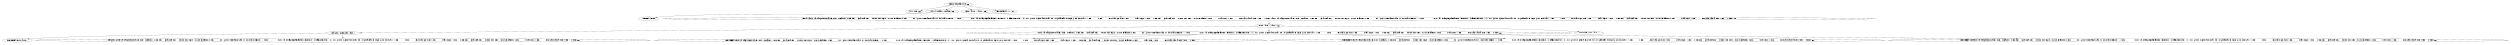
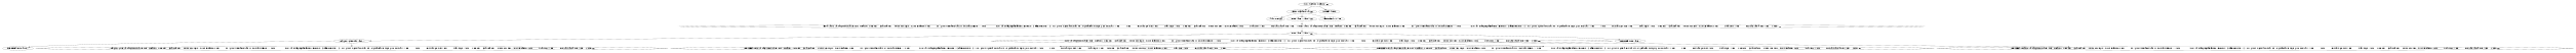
  digraph {
    fontname="DejaVu Sans Mono"
    node [fontname="DejaVu Sans Mono"]
    edge [fontname="DejaVu Sans Mono"]
    n1 [label=<(METHOD,createConsumer)<SUB>180</SUB>>]
    n2 [label=<(PARAM,this)<SUB>100</SUB>>]
    n3 [label=<(PARAM,Processor processor)<SUB>100</SUB>>]
    n4 [label=<(BLOCK,&lt;empty&gt;,&lt;empty&gt;)<SUB>100</SUB>>]
    n5 [label=<(METHOD_RETURN,ANY)<SUB>100</SUB>>]
    n6 [label=<(MODIFIER,PUBLIC)>]
    n7 [label=<(RETURN,return new DefaultConsumer&lt;E&gt;(this, processor) {\012\012    @Override\012    public void start() throws Exception {\012        if (!allowMultipleConsumers &amp;&amp; !consumers.isEmpty()) {\012            throw new IllegalStateException(&quot;Endpoint &quot; + getEndpointUri() + &quot; only allows 1 active consumer but you attempted to start a 2nd consumer.&quot;);\012        }\012        consumers.add(this);\012        super.start();\012    }\012\012    @Override\012    public void stop() throws Exception {\012        super.stop();\012        consumers.remove(this);\012    }\012};,return new DefaultConsumer&lt;E&gt;(this, processor) {\012\012    @Override\012    public void start() throws Exception {\012        if (!allowMultipleConsumers &amp;&amp; !consumers.isEmpty()) {\012            throw new IllegalStateException(&quot;Endpoint &quot; + getEndpointUri() + &quot; only allows 1 active consumer but you attempted to start a 2nd consumer.&quot;);\012        }\012        consumers.add(this);\012        super.start();\012    }\012\012    @Override\012    public void stop() throws Exception {\012        super.stop();\012        consumers.remove(this);\012    }\012};)<SUB>101</SUB>>]
    n8 [label=<(BLOCK,&lt;empty&gt;,&lt;empty&gt;)<SUB>101</SUB>>]
    n9 [label=<(&lt;operator&gt;.assignment,&lt;empty&gt;)>]
    n10 [label=<(&lt;init&gt;,new DefaultConsumer&lt;E&gt;(this, processor) {\012\012    @Override\012    public void start() throws Exception {\012        if (!allowMultipleConsumers &amp;&amp; !consumers.isEmpty()) {\012            throw new IllegalStateException(&quot;Endpoint &quot; + getEndpointUri() + &quot; only allows 1 active consumer but you attempted to start a 2nd consumer.&quot;);\012        }\012        consumers.add(this);\012        super.start();\012    }\012\012    @Override\012    public void stop() throws Exception {\012        super.stop();\012        consumers.remove(this);\012    }\012})<SUB>101</SUB>>]
    n11 [label=<(IDENTIFIER,$obj2,&lt;empty&gt;)>]
    n12 [label=<(IDENTIFIER,$obj2,&lt;empty&gt;)>]
    n13 [label=<(&lt;operator&gt;.alloc,new DefaultConsumer&lt;E&gt;(this, processor) {\012\012    @Override\012    public void start() throws Exception {\012        if (!allowMultipleConsumers &amp;&amp; !consumers.isEmpty()) {\012            throw new IllegalStateException(&quot;Endpoint &quot; + getEndpointUri() + &quot; only allows 1 active consumer but you attempted to start a 2nd consumer.&quot;);\012        }\012        consumers.add(this);\012        super.start();\012    }\012\012    @Override\012    public void stop() throws Exception {\012        super.stop();\012        consumers.remove(this);\012    }\012})<SUB>101</SUB>>]
    n14 [label=<(IDENTIFIER,$obj2,new DefaultConsumer&lt;E&gt;(this, processor) {\012\012    @Override\012    public void start() throws Exception {\012        if (!allowMultipleConsumers &amp;&amp; !consumers.isEmpty()) {\012            throw new IllegalStateException(&quot;Endpoint &quot; + getEndpointUri() + &quot; only allows 1 active consumer but you attempted to start a 2nd consumer.&quot;);\012        }\012        consumers.add(this);\012        super.start();\012    }\012\012    @Override\012    public void stop() throws Exception {\012        super.stop();\012        consumers.remove(this);\012    }\012})>]
    n15 [label=<(IDENTIFIER,this,new DefaultConsumer&lt;E&gt;(this, processor) {\012\012    @Override\012    public void start() throws Exception {\012        if (!allowMultipleConsumers &amp;&amp; !consumers.isEmpty()) {\012            throw new IllegalStateException(&quot;Endpoint &quot; + getEndpointUri() + &quot; only allows 1 active consumer but you attempted to start a 2nd consumer.&quot;);\012        }\012        consumers.add(this);\012        super.start();\012    }\012\012    @Override\012    public void stop() throws Exception {\012        super.stop();\012        consumers.remove(this);\012    }\012})<SUB>101</SUB>>]
    n16 [label=<(IDENTIFIER,processor,new DefaultConsumer&lt;E&gt;(this, processor) {\012\012    @Override\012    public void start() throws Exception {\012        if (!allowMultipleConsumers &amp;&amp; !consumers.isEmpty()) {\012            throw new IllegalStateException(&quot;Endpoint &quot; + getEndpointUri() + &quot; only allows 1 active consumer but you attempted to start a 2nd consumer.&quot;);\012        }\012        consumers.add(this);\012        super.start();\012    }\012\012    @Override\012    public void stop() throws Exception {\012        super.stop();\012        consumers.remove(this);\012    }\012})<SUB>101</SUB>>]
    n1 -> n2
-   n1 -> n3
+   n3 -> n1
    n1 -> n4
    n1 -> n5
    n3 -> n6
    n4 -> n7
    n7 -> n8
    n8 -> n9
    n8 -> n10
    n8 -> n11
    n9 -> n12
    n9 -> n13
    n10 -> n14
    n10 -> n15
    n10 -> n16
  }
